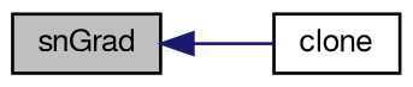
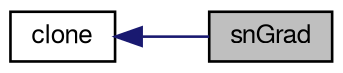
  digraph {
    rankdir=LR
    node [color=black fontname=FreeSans fontsize=10 shape=record]
    n1 [fillcolor=grey75 fontcolor=black height=0.2 label=snGrad style=filled width=0.4]
    n2 [height=0.2 label=clone width=0.4]
-   n1 -> n2 [color=midnightblue dir=back fontname=FreeSans fontsize=10 labelfontname=FreeSans labelfontsize=10 style=solid]
+   n2 -> n1 [color=midnightblue dir=back fontname=FreeSans fontsize=10 labelfontname=FreeSans labelfontsize=10 style=solid]
  }
